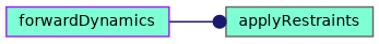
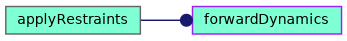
  digraph {
    rankdir=LR
    node [fillcolor=aquamarine fontname=Helvetica fontsize=10 shape=record style=filled]
    n1 [color=gray40 fontcolor=black height=0.2 label=applyRestraints width=0.4]
    n2 [color=purple height=0.2 label=forwardDynamics width=0.4]
-   n2 -> n1 [color=midnightblue fontname=Helvetica fontsize=10 labelfontname=Helvetica labelfontsize=10 style=solid arrowhead=dot]
+   n1 -> n2 [color=midnightblue fontname=Helvetica fontsize=10 labelfontname=Helvetica labelfontsize=10 style=solid arrowhead=dot]
  }
